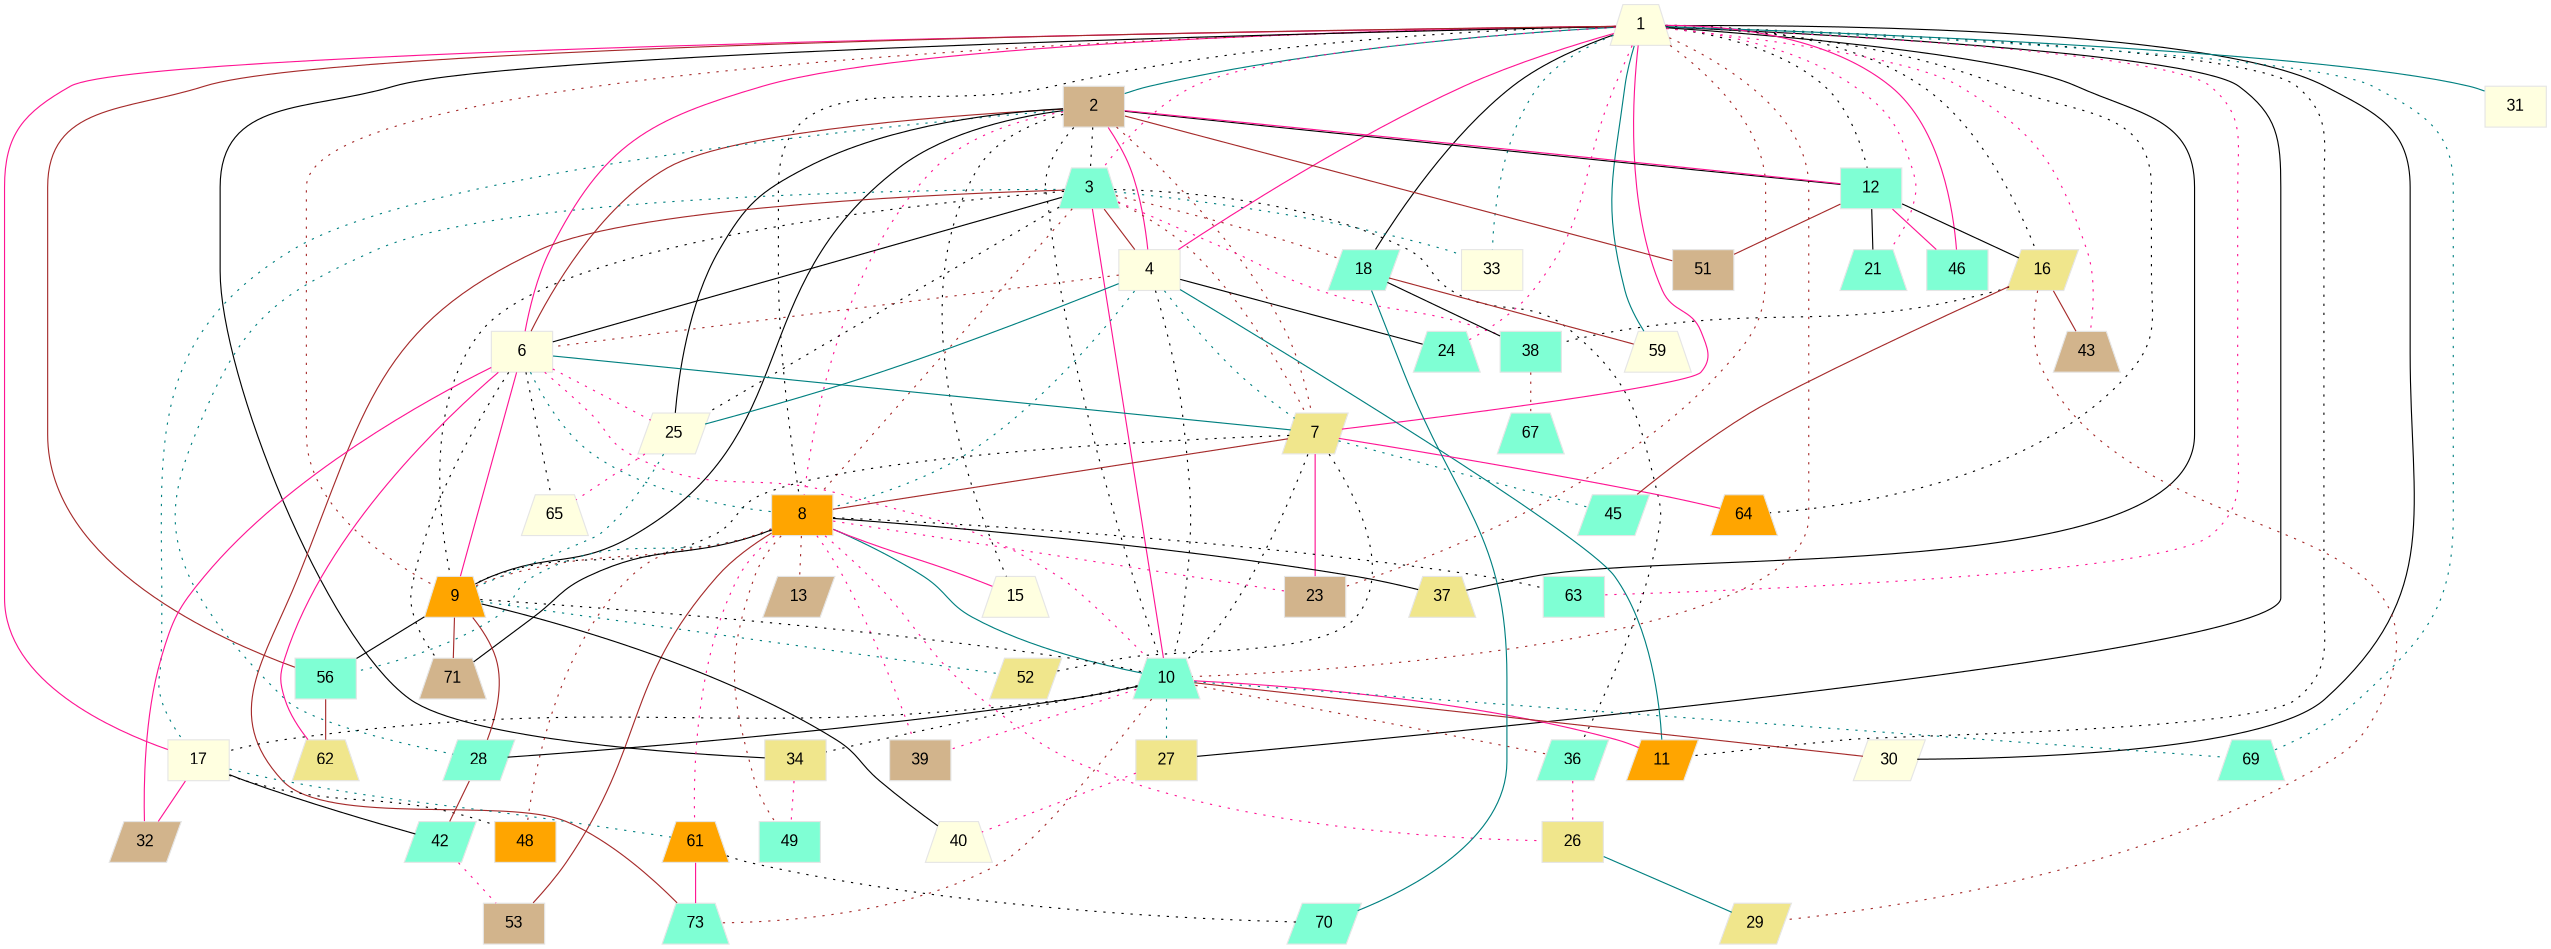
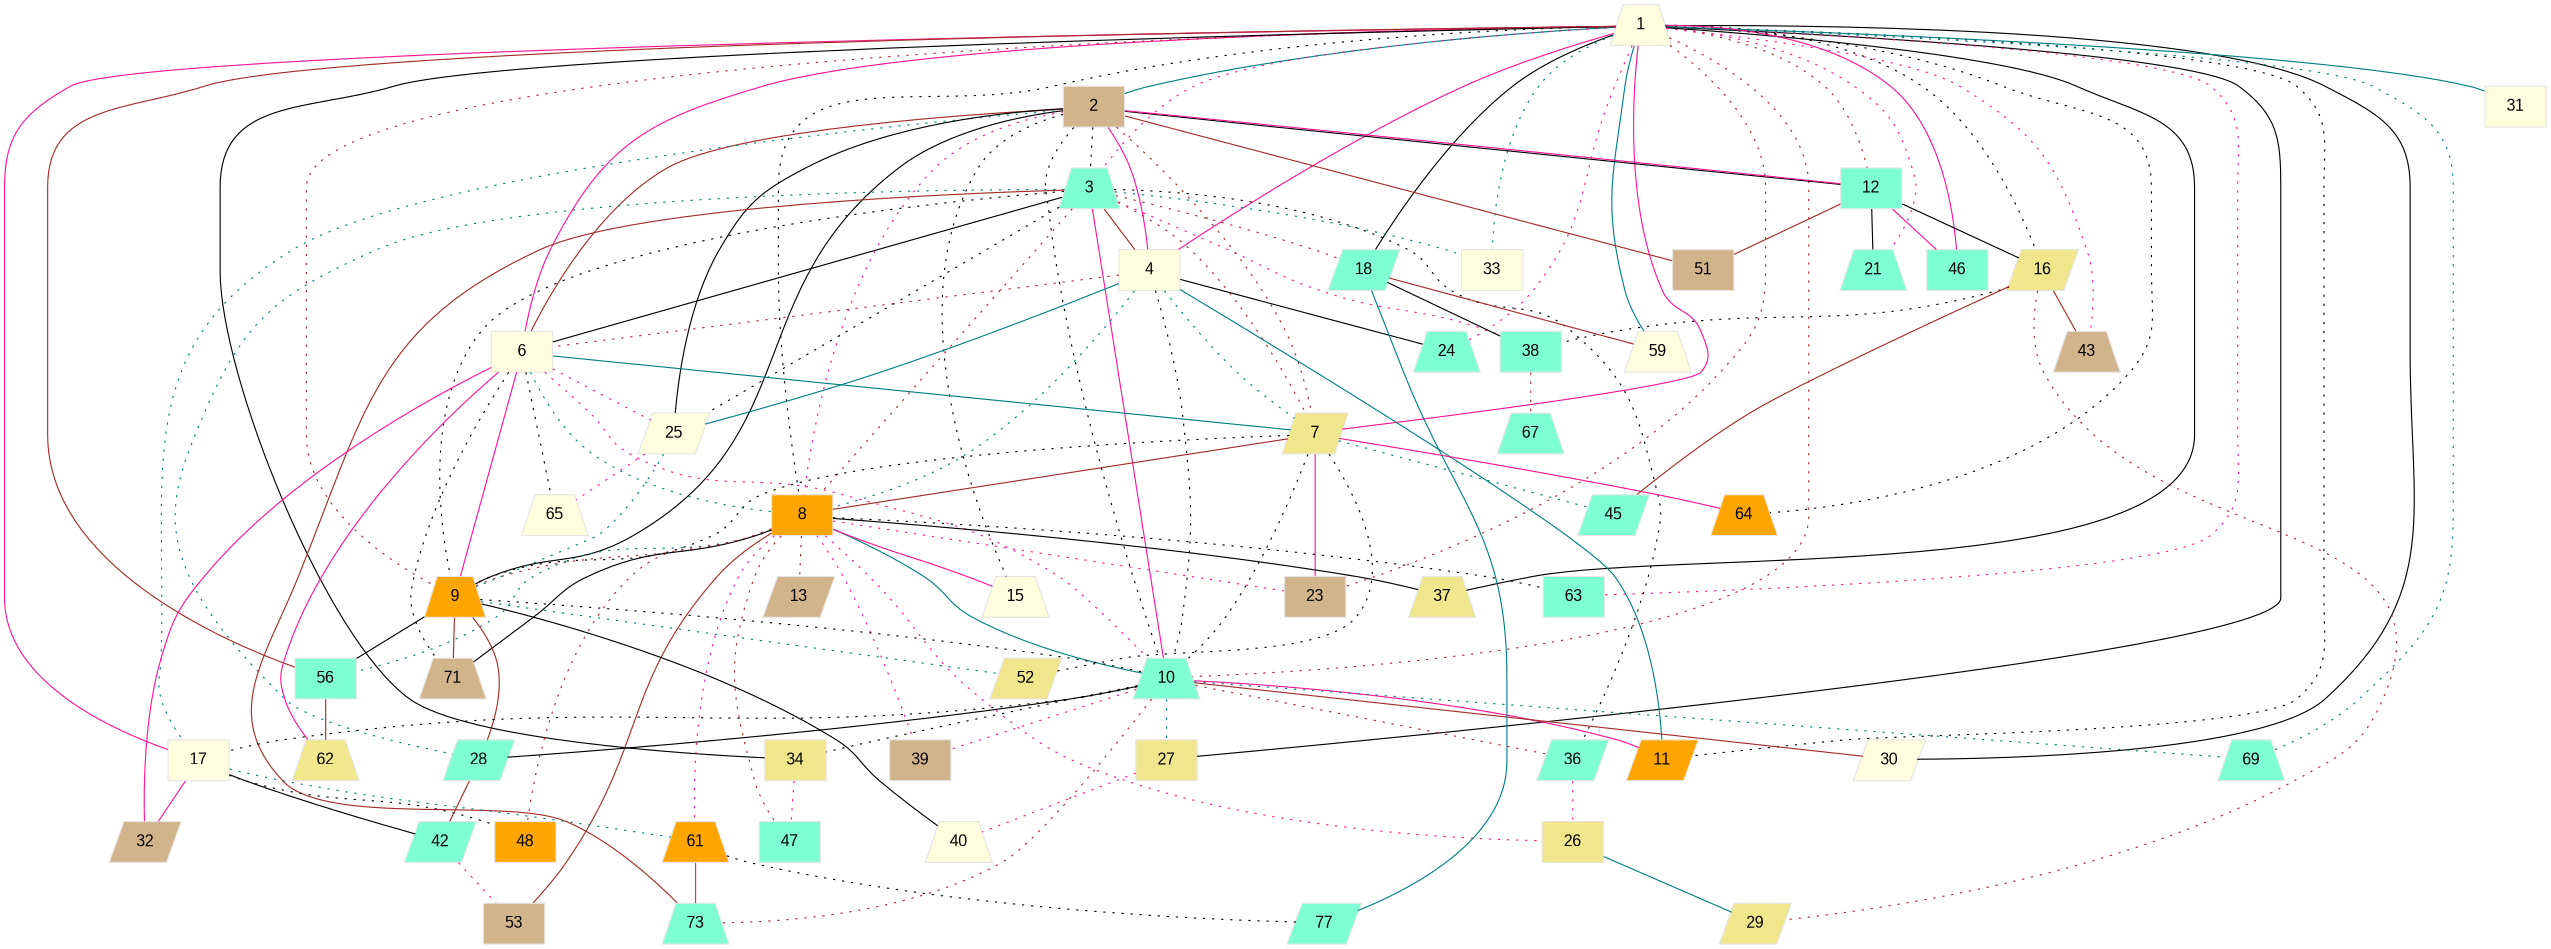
  graph {
    fontname="Liberation Sans"
    node [color=gray90 fillcolor=aquamarine fontname="Liberation Sans" shape=box style=filled]
    edge [color=black fontname="Liberation Sans" style=dotted]
    1 [fillcolor=lightyellow shape=trapezium super="+5"]
    2 [fillcolor=tan super="+54"]
    3 [shape=trapezium super="+55"]
    4 [fillcolor=lightyellow super="+68"]
    6 [fillcolor=lightyellow super="+66"]
    7 [fillcolor=khaki shape=parallelogram super="+50"]
    8 [fillcolor=orange super="+19"]
    9 [fillcolor=orange shape=trapezium super="+57"]
    10 [shape=trapezium super="+20"]
    11 [fillcolor=orange shape=parallelogram super="+58"]
    12 [super="+14"]
    16 [fillcolor=khaki shape=parallelogram super="+22"]
    17 [fillcolor=lightyellow super="+44"]
    18 [shape=parallelogram super="+49"]
    21 [shape=trapezium]
    23 [fillcolor=tan super="+35"]
    24 [shape=trapezium]
    27 [fillcolor=khaki]
    30 [fillcolor=lightyellow shape=parallelogram]
    31 [fillcolor=lightyellow]
    33 [fillcolor=lightyellow]
    34 [fillcolor=khaki]
    37 [fillcolor=khaki shape=trapezium]
    43 [fillcolor=tan shape=trapezium]
    46
    56
    59 [fillcolor=lightyellow shape=trapezium]
    63
    64 [fillcolor=orange shape=trapezium]
    69 [shape=trapezium]
    15 [fillcolor=lightyellow shape=trapezium]
    25 [fillcolor=lightyellow shape=parallelogram super="+60"]
    51 [fillcolor=tan]
    28 [shape=parallelogram super="+72"]
    36 [shape=parallelogram]
    38 [super="+41"]
    73 [shape=trapezium]
    32 [fillcolor=tan shape=parallelogram]
    62 [fillcolor=khaki shape=trapezium]
    65 [fillcolor=lightyellow shape=trapezium]
    71 [fillcolor=tan shape=trapezium]
    45 [shape=parallelogram]
    52 [fillcolor=khaki shape=parallelogram]
    13 [fillcolor=tan shape=parallelogram]
    26 [fillcolor=khaki]
    39 [fillcolor=tan]
-   47 [label=49]
+   47
    48 [fillcolor=orange]
    53 [fillcolor=tan]
    61 [fillcolor=orange shape=trapezium super="+74"]
    40 [fillcolor=lightyellow shape=trapezium]
    29 [fillcolor=khaki shape=parallelogram]
    42 [shape=parallelogram]
-   70 [shape=parallelogram]
+   70 [shape=parallelogram label=77]
    67 [shape=trapezium]
    1 -- 2 [color=teal style=solid weight=3]
    1 -- 3 [color=deeppink weight=2]
    1 -- 4 [color=deeppink style=solid weight=2]
    1 -- 6 [color=deeppink style=solid weight=2]
    1 -- 7 [color=deeppink style=solid weight=3]
    1 -- 8 [weight=2]
    1 -- 9 [color=brown weight=2]
    1 -- 10 [color=brown weight=3]
    1 -- 11
-   1 -- 12
+   1 -- 12 [color=brown]
    1 -- 16 [weight=2]
    1 -- 17 [color=deeppink style=solid]
    1 -- 18 [style=solid weight=2]
    1 -- 21 [color=deeppink]
    1 -- 23 [color=brown]
    1 -- 24 [color=deeppink]
    1 -- 27 [style=solid]
    1 -- 30 [style=solid]
    1 -- 31 [color=teal style=solid weight=2]
    1 -- 33 [color=teal]
    1 -- 34 [style=solid]
    1 -- 37 [style=solid]
    1 -- 43 [color=deeppink]
    1 -- 46 [color=deeppink style=solid]
    1 -- 56 [color=brown style=solid]
    1 -- 59 [color=teal style=solid]
    1 -- 63 [color=deeppink]
    1 -- 64
    1 -- 69 [color=teal]
    2 -- 3
    2 -- 4 [color=deeppink style=solid]
    2 -- 6 [color=brown style=solid]
    2 -- 7 [color=brown]
    2 -- 8 [color=deeppink]
    2 -- 9 [style=solid]
    2 -- 10
    2 -- 12 [style=solid]
    2 -- 12 [color=deeppink style=solid]
    2 -- 17 [color=teal]
    2 -- 15
    2 -- 25 [style=solid]
    2 -- 51 [color=brown style=solid]
    3 -- 4 [color=brown style=solid]
    3 -- 6 [style=solid]
    3 -- 7 [color=brown]
    3 -- 8 [color=brown]
    3 -- 9
    3 -- 10 [color=deeppink style=solid]
    3 -- 18 [color=brown]
    3 -- 33 [color=teal]
    3 -- 25
    3 -- 28 [color=teal]
    3 -- 36
    3 -- 38 [color=deeppink]
    3 -- 73 [color=brown style=solid]
    4 -- 6 [color=brown]
    4 -- 7 [color=teal weight=2]
    4 -- 8 [color=teal]
    4 -- 10
    4 -- 11 [color=teal style=solid]
    4 -- 24 [style=solid]
    4 -- 25 [color=teal style=solid]
    6 -- 7 [color=teal style=solid]
    6 -- 8 [color=teal]
    6 -- 9 [color=deeppink style=solid weight=2]
    6 -- 10 [color=deeppink]
    6 -- 25 [color=deeppink]
    6 -- 32 [color=deeppink style=solid]
    6 -- 62 [color=deeppink style=solid]
    6 -- 65
    6 -- 71
    7 -- 8 [color=brown style=solid]
    7 -- 9
    7 -- 10
    7 -- 23 [color=deeppink style=solid]
    7 -- 64 [color=deeppink style=solid]
    7 -- 45 [color=teal]
    7 -- 52
    8 -- 9 [color=brown weight=2]
    8 -- 10 [color=teal style=solid]
    8 -- 23 [color=deeppink]
    8 -- 37 [style=solid]
    8 -- 56 [color=teal]
    8 -- 63
    8 -- 15 [color=deeppink style=solid]
    8 -- 71 [style=solid]
    8 -- 13 [color=brown]
    8 -- 26 [color=deeppink]
    8 -- 39 [color=deeppink]
    8 -- 47 [color=brown]
    8 -- 48 [color=brown]
    8 -- 53 [color=brown style=solid]
    8 -- 61 [color=deeppink]
    9 -- 10
    9 -- 56 [style=solid]
    9 -- 28 [color=brown style=solid]
    9 -- 71 [color=brown style=solid]
    9 -- 52 [color=teal]
    9 -- 40 [style=solid]
    10 -- 11 [color=deeppink style=solid]
    10 -- 17
    10 -- 27 [color=teal]
    10 -- 30 [color=brown style=solid]
    10 -- 34
    10 -- 69 [color=teal]
    10 -- 28 [style=solid]
    10 -- 36 [color=brown]
    10 -- 73 [color=brown]
    10 -- 39 [color=deeppink]
    12 -- 16 [style=solid]
    12 -- 21 [style=solid]
    12 -- 46 [color=deeppink style=solid]
    12 -- 51 [color=brown style=solid]
    16 -- 43 [color=brown style=solid]
    16 -- 38
    16 -- 45 [color=brown style=solid]
    16 -- 29 [color=brown]
    17 -- 32 [color=deeppink style=solid]
    17 -- 48
    17 -- 61 [color=teal]
    17 -- 42 [style=solid]
    18 -- 59 [color=brown style=solid]
    18 -- 38 [style=solid]
    18 -- 70 [color=teal style=solid]
    27 -- 40 [color=deeppink]
    34 -- 47 [color=deeppink]
    56 -- 62 [color=brown style=solid]
    25 -- 9 [color=teal]
    25 -- 65 [color=deeppink]
    28 -- 42 [color=brown style=solid]
    36 -- 26 [color=deeppink]
    38 -- 67 [color=brown weight=2]
    26 -- 29 [color=teal style=solid]
    61 -- 73 [color=deeppink style=solid]
    61 -- 70
    42 -- 53 [color=deeppink]
  }
